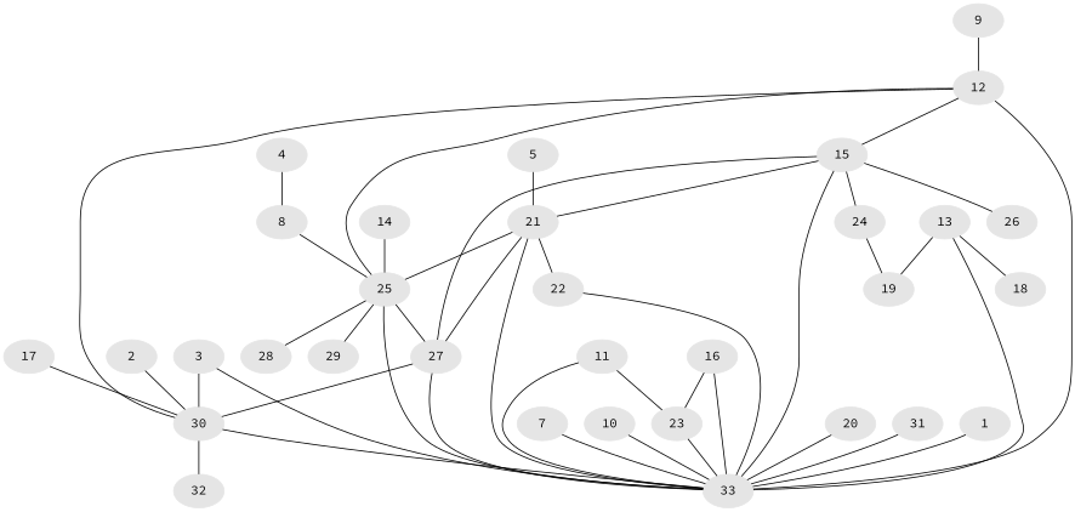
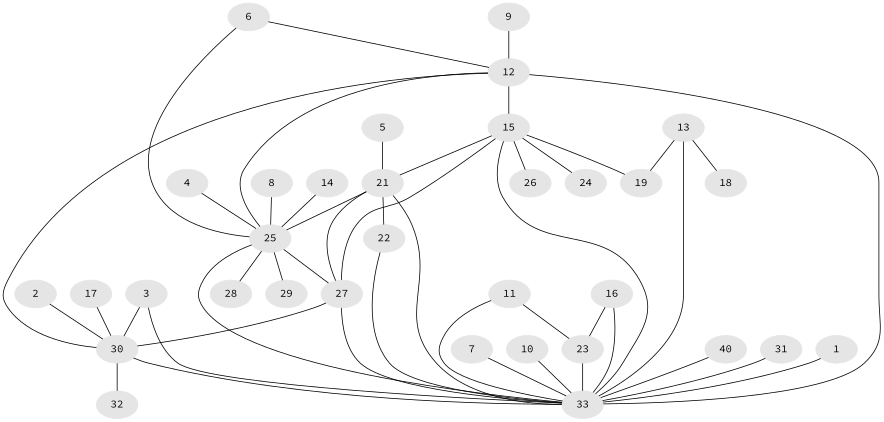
  graph {
    fontname="Source Code Pro"
    node [color=gray90 fontname="Source Code Pro" style=filled]
    edge [fontname="Source Code Pro" weight=1.0]
    1
    33
    2
    30
    32
    3
    4
    25
    27
    28
    29
    5
    21
    22
+   6
    12
    15
    7
    8
    9
    10
    11
    23
    19
    24
    26
    13
    18
    14
    16
    17
-   20
+   20 [label=40]
    31
    1 -- 33
    2 -- 30
    30 -- 33 [weight=2.0]
    30 -- 32
    3 -- 33
    3 -- 30
-   4 -- 8
+   4 -- 25
    25 -- 33
    25 -- 27 [weight=2.0]
    25 -- 28
    25 -- 29
    27 -- 33 [weight=2.0]
    27 -- 30
    5 -- 21
    21 -- 33
    21 -- 25
    21 -- 27
    21 -- 22 [weight=2.0]
    22 -- 33
+   6 -- 25
+   6 -- 12
    12 -- 33 [weight=3.0]
    12 -- 30
    12 -- 25
    12 -- 15
    15 -- 33
    15 -- 27
    15 -- 21
-   24 -- 19
+   15 -- 19
    15 -- 24
    15 -- 26
    7 -- 33
    8 -- 25
    9 -- 12
    10 -- 33
    11 -- 33
    11 -- 23
    23 -- 33 [weight=2.0]
    13 -- 33
    13 -- 19
    13 -- 18
    14 -- 25
    16 -- 33 [weight=4.0]
    16 -- 23
    17 -- 30
    20 -- 33
    31 -- 33
  }
